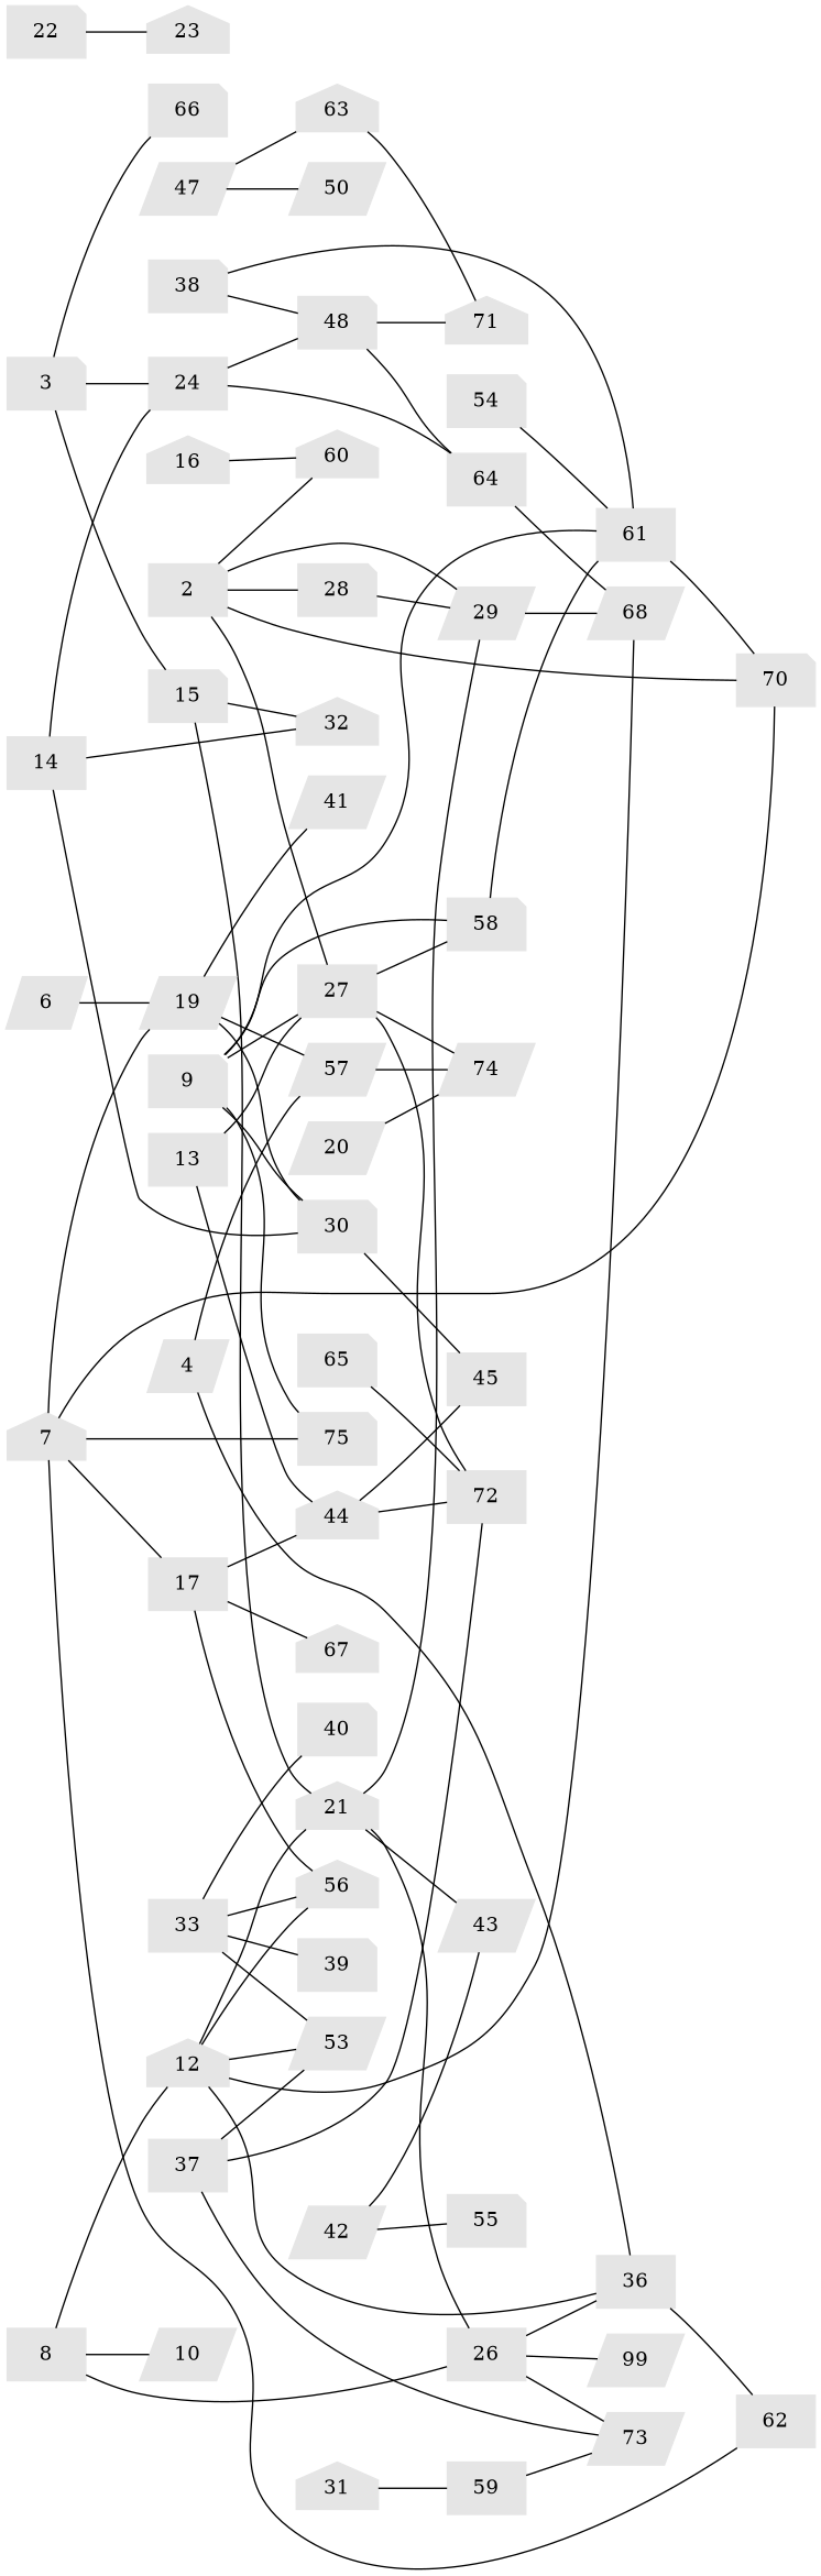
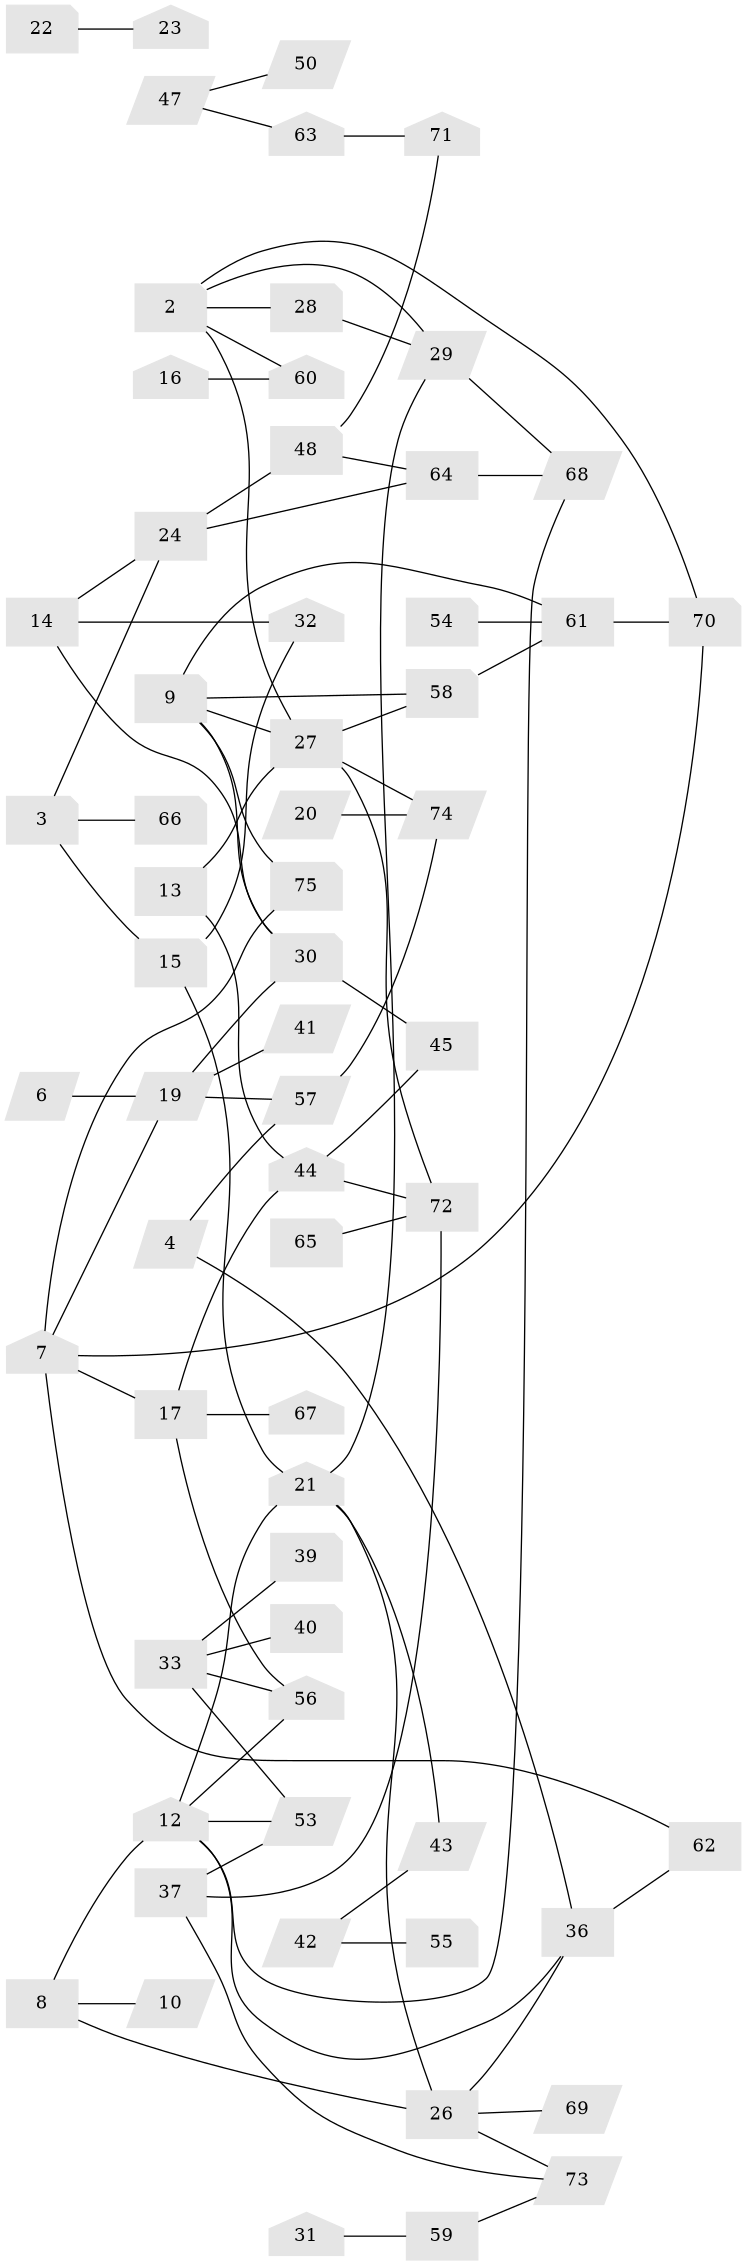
  graph {
    rankdir=LR
    node [color=gray90 shape=note style=filled]
    edge [weight=1.0]
    27 [shape=box]
    2
    28
    29 [shape=parallelogram]
    60 [shape=house]
    70
    58
    74 [shape=parallelogram]
    72 [shape=box]
    68 [shape=parallelogram]
    61 [shape=box]
    3
    15
    24 [shape=box]
    66
    21 [shape=house]
    32 [shape=house]
    48
    64 [shape=box]
    4 [shape=parallelogram]
    36 [shape=box]
    57 [shape=parallelogram]
    62 [shape=box]
    6 [shape=parallelogram]
    19 [shape=parallelogram]
    30
    41 [shape=parallelogram]
    7 [shape=house]
    17 [shape=box]
    75
    56 [shape=house]
    44 [shape=house]
    67 [shape=house]
    8 [shape=box]
    10 [shape=parallelogram]
    12 [shape=house]
    26 [shape=box]
    53 [shape=parallelogram]
-   69 [shape=parallelogram label=99]
+   69 [shape=parallelogram]
    73 [shape=parallelogram]
    9
    45 [shape=box]
    43 [shape=parallelogram]
    13 [shape=box]
    14 [shape=box]
    16 [shape=house]
    20 [shape=parallelogram]
    23 [shape=house]
    22
    71 [shape=house]
    31 [shape=house]
    59 [shape=box]
    33 [shape=box]
    39
    40
    37 [shape=box]
-   38
    42 [shape=parallelogram]
    55
    47 [shape=parallelogram]
    50 [shape=parallelogram]
    63 [shape=house]
    54
    65
    27 -- 58
    27 -- 74
    27 -- 72
    2 -- 27
    2 -- 28
    2 -- 29
    2 -- 60
    2 -- 70
    28 -- 29
    29 -- 68
    58 -- 61
    61 -- 70
    3 -- 15
    3 -- 24
    3 -- 66
    15 -- 21
    15 -- 32
    24 -- 48
    24 -- 64
    21 -- 29
    21 -- 26
    21 -- 43
    48 -- 64
    48 -- 71
    64 -- 68
    4 -- 36
    4 -- 57
    36 -- 62
    57 -- 74
    6 -- 19
    19 -- 57
    19 -- 30
    19 -- 41
    30 -- 45
    7 -- 70
    7 -- 62
    7 -- 19
    7 -- 17
    7 -- 75
    17 -- 56
    17 -- 44
    17 -- 67
    44 -- 72
    44 -- 45
    8 -- 10
    8 -- 12
    8 -- 26
    12 -- 68
    12 -- 21
    12 -- 36
    12 -- 56
    12 -- 53
    26 -- 36
    26 -- 69
    26 -- 73
    9 -- 27
    9 -- 58
    9 -- 61
    9 -- 30
    9 -- 75
    13 -- 27
    13 -- 44
    14 -- 24
    14 -- 32
    14 -- 30
    16 -- 60
    20 -- 74
    22 -- 23
    31 -- 59
    59 -- 73
    33 -- 56
    33 -- 53
    33 -- 39
    33 -- 40
    37 -- 72
    37 -- 53
    37 -- 73
-   38 -- 61
-   38 -- 48
    42 -- 43
    42 -- 55
    47 -- 50
    47 -- 63
    63 -- 71
    54 -- 61
    65 -- 72
  }
